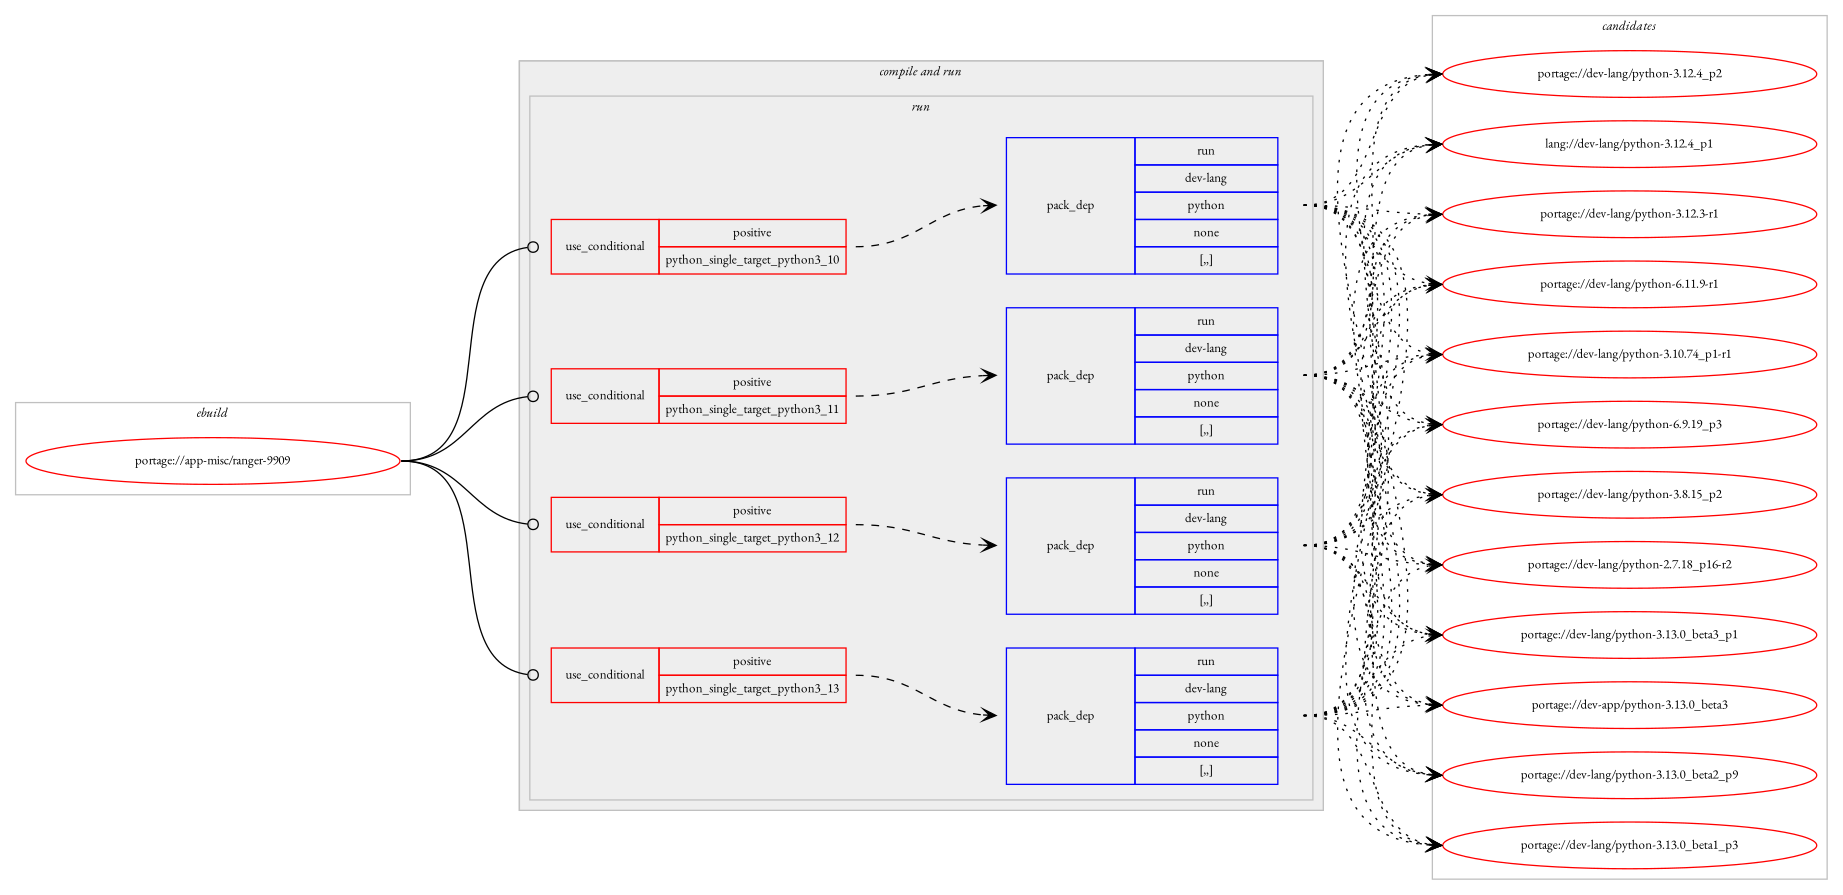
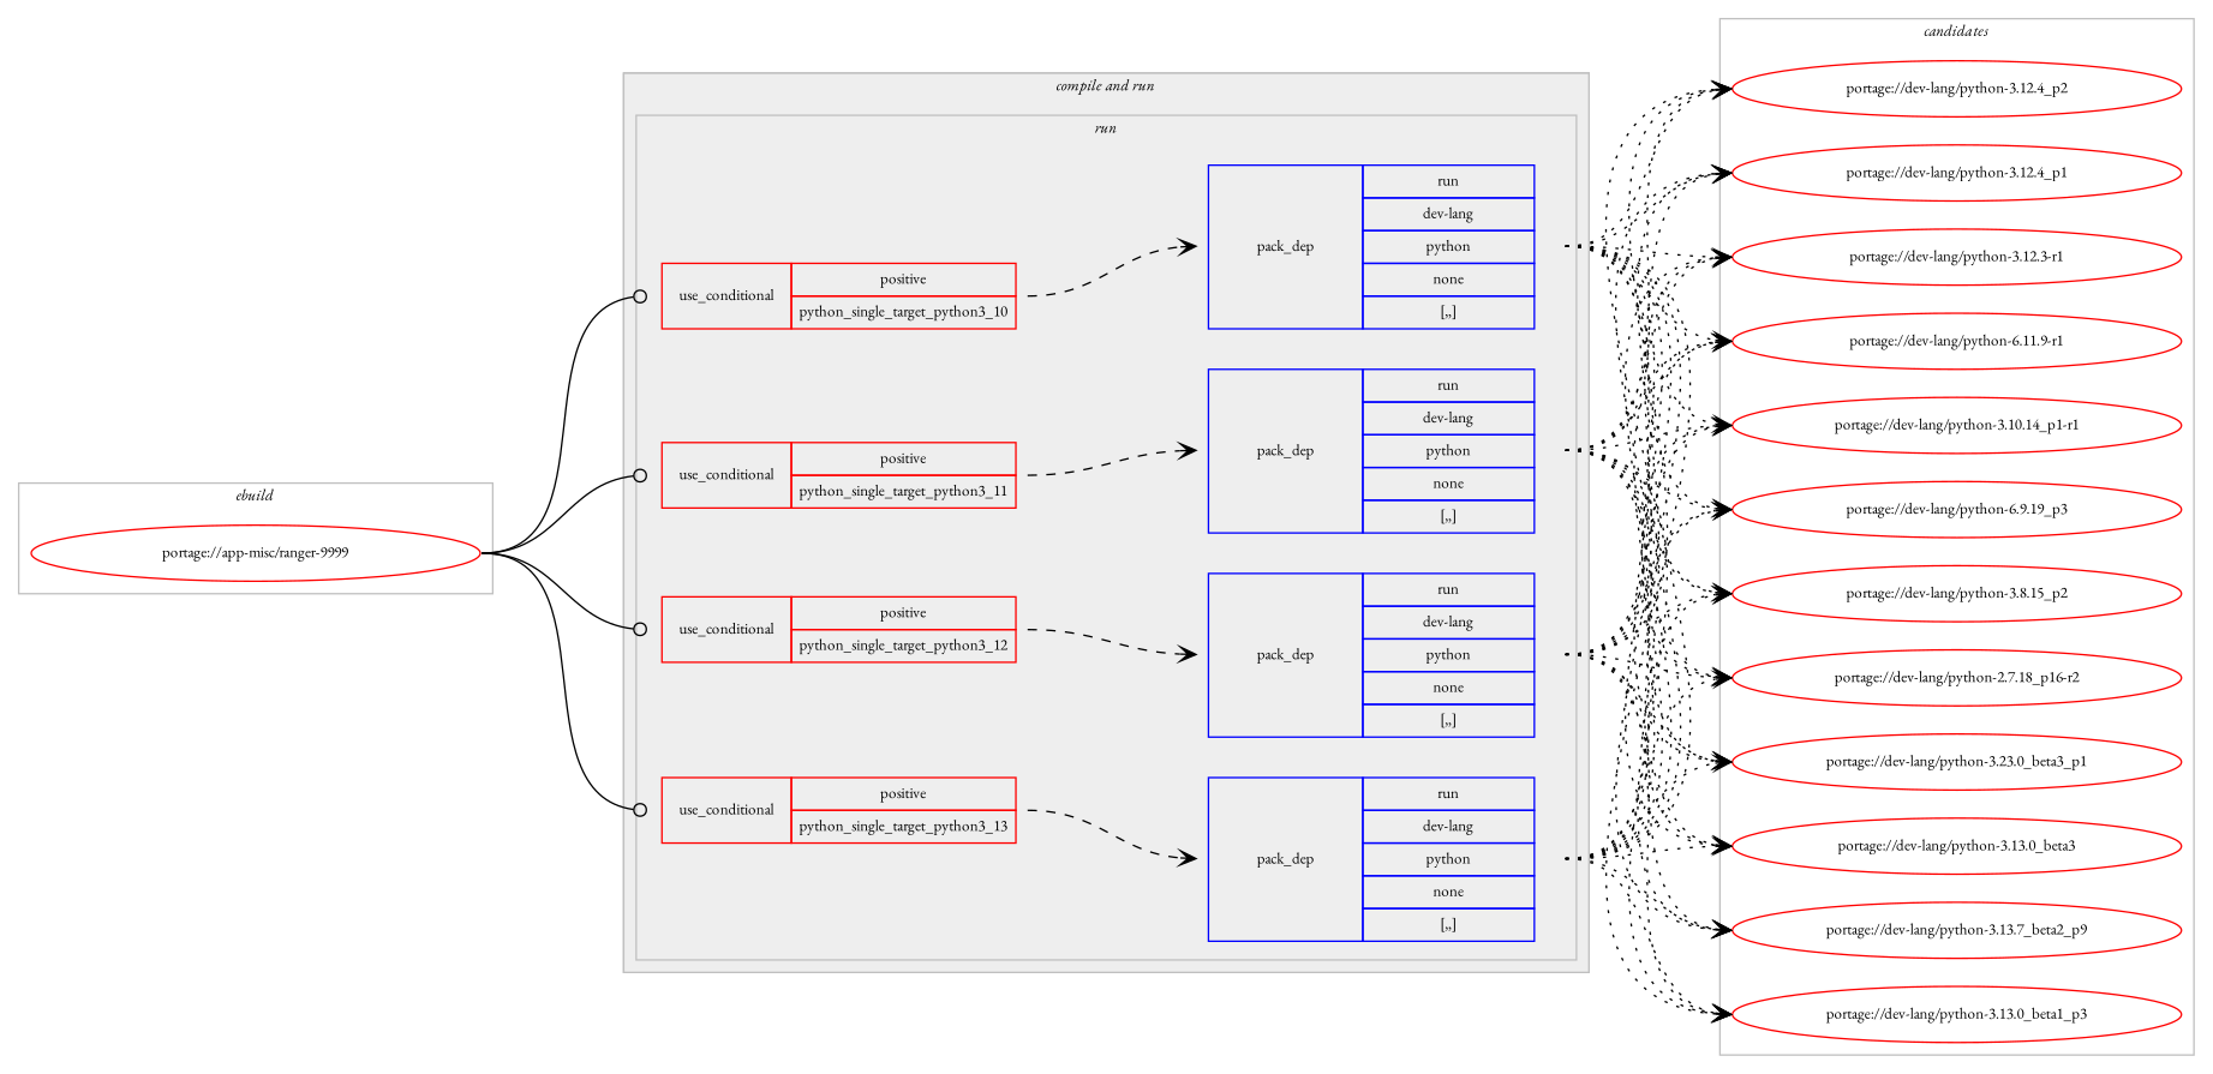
  digraph {
    compound=true
    concentrate=true
    fontname="EB Garamond"
    fontsize=10
    newrank=true
    rankdir=LR
    ranksep=1.5
    node [color=red fontname="EB Garamond" fontsize=10]
    edge [arrowhead=vee fontname="EB Garamond" headport=w style=dotted tailport=e weight=100]
-   n1 [label="portage://app-misc/ranger-9909" width=4]
+   n1 [label="portage://app-misc/ranger-9999" width=4]
    n2 [color=blue label=<<TABLE BORDER="0" CELLBORDER="1" CELLSPACING="0" CELLPADDING="4" WIDTH="220"><TR><TD ROWSPAN="6" CELLPADDING="30">pack_dep</TD></TR><TR><TD WIDTH="110">run</TD></TR><TR><TD>dev-lang</TD></TR><TR><TD>python</TD></TR><TR><TD>none</TD></TR><TR><TD>[,,]</TD></TR></TABLE>> shape=none]
    n3 [label=<<TABLE BORDER="0" CELLBORDER="1" CELLSPACING="0" CELLPADDING="4"><TR><TD ROWSPAN="3" CELLPADDING="10">use_conditional</TD></TR><TR><TD>positive</TD></TR><TR><TD>python_single_target_python3_10</TD></TR></TABLE>> shape=none]
    n4 [color=blue label=<<TABLE BORDER="0" CELLBORDER="1" CELLSPACING="0" CELLPADDING="4" WIDTH="220"><TR><TD ROWSPAN="6" CELLPADDING="30">pack_dep</TD></TR><TR><TD WIDTH="110">run</TD></TR><TR><TD>dev-lang</TD></TR><TR><TD>python</TD></TR><TR><TD>none</TD></TR><TR><TD>[,,]</TD></TR></TABLE>> shape=none]
    n5 [label=<<TABLE BORDER="0" CELLBORDER="1" CELLSPACING="0" CELLPADDING="4"><TR><TD ROWSPAN="3" CELLPADDING="10">use_conditional</TD></TR><TR><TD>positive</TD></TR><TR><TD>python_single_target_python3_11</TD></TR></TABLE>> shape=none]
    n6 [color=blue label=<<TABLE BORDER="0" CELLBORDER="1" CELLSPACING="0" CELLPADDING="4" WIDTH="220"><TR><TD ROWSPAN="6" CELLPADDING="30">pack_dep</TD></TR><TR><TD WIDTH="110">run</TD></TR><TR><TD>dev-lang</TD></TR><TR><TD>python</TD></TR><TR><TD>none</TD></TR><TR><TD>[,,]</TD></TR></TABLE>> shape=none]
    n7 [label=<<TABLE BORDER="0" CELLBORDER="1" CELLSPACING="0" CELLPADDING="4"><TR><TD ROWSPAN="3" CELLPADDING="10">use_conditional</TD></TR><TR><TD>positive</TD></TR><TR><TD>python_single_target_python3_12</TD></TR></TABLE>> shape=none]
    n8 [color=blue label=<<TABLE BORDER="0" CELLBORDER="1" CELLSPACING="0" CELLPADDING="4" WIDTH="220"><TR><TD ROWSPAN="6" CELLPADDING="30">pack_dep</TD></TR><TR><TD WIDTH="110">run</TD></TR><TR><TD>dev-lang</TD></TR><TR><TD>python</TD></TR><TR><TD>none</TD></TR><TR><TD>[,,]</TD></TR></TABLE>> shape=none]
    n9 [label=<<TABLE BORDER="0" CELLBORDER="1" CELLSPACING="0" CELLPADDING="4"><TR><TD ROWSPAN="3" CELLPADDING="10">use_conditional</TD></TR><TR><TD>positive</TD></TR><TR><TD>python_single_target_python3_13</TD></TR></TABLE>> shape=none]
-   n10 [label="portage://dev-lang/python-3.13.0_beta3_p1" width=4]
-   n11 [label="portage://dev-app/python-3.13.0_beta3" width=4]
-   n12 [label="portage://dev-lang/python-3.13.0_beta2_p9" width=4]
+   n10 [label="portage://dev-lang/python-3.23.0_beta3_p1" width=4]
+   n11 [label="portage://dev-lang/python-3.13.0_beta3" width=4]
+   n12 [label="portage://dev-lang/python-3.13.7_beta2_p9" width=4]
    n13 [label="portage://dev-lang/python-3.13.0_beta1_p3" width=4]
    n14 [label="portage://dev-lang/python-3.12.4_p2" width=4]
-   n15 [label="lang://dev-lang/python-3.12.4_p1" width=4]
+   n15 [label="portage://dev-lang/python-3.12.4_p1" width=4]
    n16 [label="portage://dev-lang/python-3.12.3-r1" width=4]
    n17 [label="portage://dev-lang/python-6.11.9-r1" width=4]
-   n18 [label="portage://dev-lang/python-3.10.74_p1-r1" width=4]
+   n18 [label="portage://dev-lang/python-3.10.14_p1-r1" width=4]
    n19 [label="portage://dev-lang/python-6.9.19_p3" width=4]
    n20 [label="portage://dev-lang/python-3.8.15_p2" width=4]
    n21 [label="portage://dev-lang/python-2.7.18_p16-r2" width=4]
    subgraph cluster_1 {
      color=gray
      label=<<i>ebuild</i>>
      n1
    }
    subgraph cluster_2 {
      color=gray
      label=<<i>dependencies</i>>
      subgraph cluster_3 {
        color=gray
        fillcolor="#eeeeee"
        label=<<i>compile</i>>
        style=filled
      }
      subgraph cluster_4 {
        color=gray
        fillcolor="#eeeeee"
        label=<<i>compile and run</i>>
        style=filled
      }
      subgraph cluster_5 {
        color=gray
        fillcolor="#eeeeee"
        label=<<i>run</i>>
        style=filled
        subgraph sub_6 {
          color=gray
          fillcolor="#eeeeee"
          label=<<i>run</i>>
          style=filled
          n3
          subgraph sub_7 {
            color=gray
            fillcolor="#eeeeee"
            label=<<i>run</i>>
            style=filled
            n2
          }
        }
        subgraph sub_8 {
          color=gray
          fillcolor="#eeeeee"
          label=<<i>run</i>>
          style=filled
          n5
          subgraph sub_9 {
            color=gray
            fillcolor="#eeeeee"
            label=<<i>run</i>>
            style=filled
            n4
          }
        }
        subgraph sub_10 {
          color=gray
          fillcolor="#eeeeee"
          label=<<i>run</i>>
          style=filled
          n7
          subgraph sub_11 {
            color=gray
            fillcolor="#eeeeee"
            label=<<i>run</i>>
            style=filled
            n6
          }
        }
        subgraph sub_12 {
          color=gray
          fillcolor="#eeeeee"
          label=<<i>run</i>>
          style=filled
          n9
          subgraph sub_13 {
            color=gray
            fillcolor="#eeeeee"
            label=<<i>run</i>>
            style=filled
            n8
          }
        }
      }
    }
    subgraph cluster_14 {
      color=gray
      label=<<i>candidates</i>>
      rank=same
      subgraph sub_15 {
        color=black
        label=<<i>candidates</i>>
        nodesep=1
        rank=same
        n10
        n11
        n12
        n13
        n14
        n15
        n16
        n17
        n18
        n19
        n20
        n21
      }
      subgraph sub_16 {
        color=black
        label=<<i>candidates</i>>
        nodesep=1
        rank=same
        n10
        n11
        n12
        n13
        n14
        n15
        n16
        n17
        n18
        n19
        n20
        n21
      }
      subgraph sub_17 {
        color=black
        label=<<i>candidates</i>>
        nodesep=1
        rank=same
        n10
        n11
        n12
        n13
        n14
        n15
        n16
        n17
        n18
        n19
        n20
        n21
      }
      subgraph sub_18 {
        color=black
        label=<<i>candidates</i>>
        nodesep=1
        rank=same
        n10
        n11
        n12
        n13
        n14
        n15
        n16
        n17
        n18
        n19
        n20
        n21
      }
    }
    n1 -> n3 [arrowhead=odot style=solid weight=20]
    n1 -> n5 [arrowhead=odot style=solid weight=20]
    n1 -> n7 [arrowhead=odot style=solid weight=20]
    n1 -> n9 [arrowhead=odot style=solid weight=20]
    n2 -> n10
    n2 -> n11
    n2 -> n12
    n2 -> n13
    n2 -> n14
    n2 -> n15
    n2 -> n16
    n2 -> n17
    n2 -> n18
    n2 -> n19
    n2 -> n20
    n2 -> n21
    n3 -> n2 [style=dashed weight=20]
    n4 -> n10
    n4 -> n11
    n4 -> n12
    n4 -> n13
    n4 -> n14
    n4 -> n15
    n4 -> n16
    n4 -> n17
    n4 -> n18
    n4 -> n19
    n4 -> n20
    n4 -> n21
    n5 -> n4 [style=dashed weight=20]
    n6 -> n10
    n6 -> n11
    n6 -> n12
    n6 -> n13
    n6 -> n14
    n6 -> n15
    n6 -> n16
    n6 -> n17
    n6 -> n18
    n6 -> n19
    n6 -> n20
    n6 -> n21
    n7 -> n6 [style=dashed weight=20]
    n8 -> n10
    n8 -> n11
    n8 -> n12
    n8 -> n13
    n8 -> n14
    n8 -> n15
    n8 -> n16
    n8 -> n17
    n8 -> n18
    n8 -> n19
    n8 -> n20
    n8 -> n21
    n9 -> n8 [style=dashed weight=20]
  }
